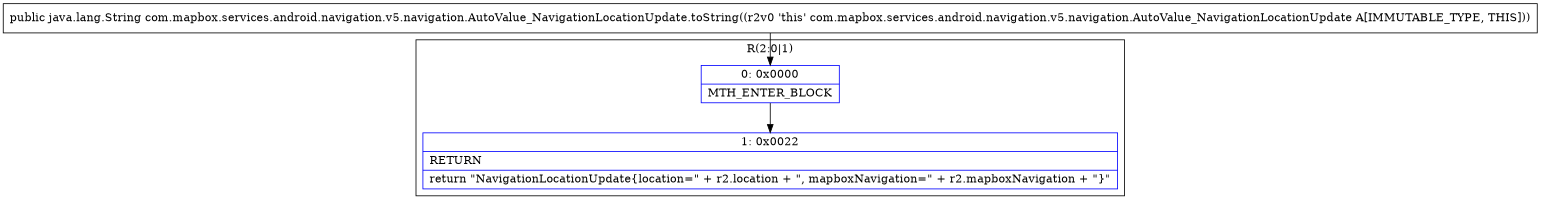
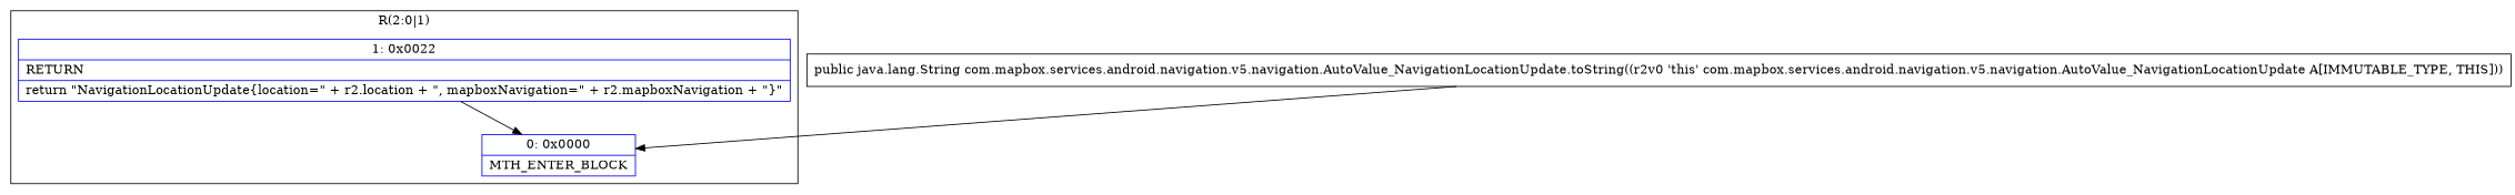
  digraph {
    node [color=blue shape=record]
    n1 [label="{0\:\ 0x0000|MTH_ENTER_BLOCK\l}"]
    n2 [label="{1\:\ 0x0022|RETURN\l|return \"NavigationLocationUpdate\{location=\" + r2.location + \", mapboxNavigation=\" + r2.mapboxNavigation + \"\}\"\l}"]
    n3 [label="{public java.lang.String com.mapbox.services.android.navigation.v5.navigation.AutoValue_NavigationLocationUpdate.toString((r2v0 'this' com.mapbox.services.android.navigation.v5.navigation.AutoValue_NavigationLocationUpdate A[IMMUTABLE_TYPE, THIS])) }" color=""]
    subgraph cluster_1 {
      label="R(2:0|1)"
      n1
      n2
    }
-   n1 -> n2
+   n2 -> n1
    n3 -> n1
  }
